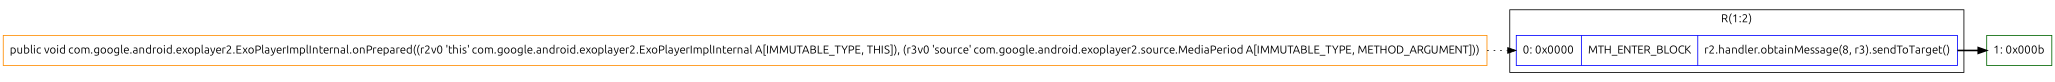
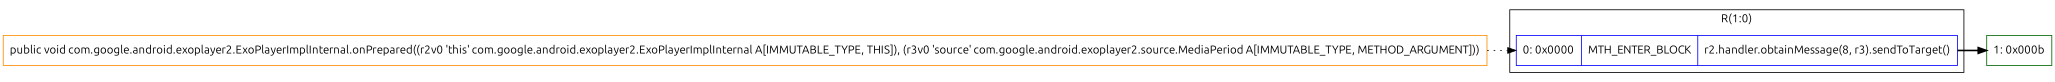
  digraph {
    rankdir=LR
    fontname=Ubuntu
    node [shape=record fontname=Ubuntu]
    edge [fontname=Ubuntu]
    n1 [color=blue label="{0\:\ 0x0000|MTH_ENTER_BLOCK\l|r2.handler.obtainMessage(8, r3).sendToTarget()\l}"]
    n2 [color=darkgreen label="{1\:\ 0x000b}"]
    n3 [label="{public void com.google.android.exoplayer2.ExoPlayerImplInternal.onPrepared((r2v0 'this' com.google.android.exoplayer2.ExoPlayerImplInternal A[IMMUTABLE_TYPE, THIS]), (r3v0 'source' com.google.android.exoplayer2.source.MediaPeriod A[IMMUTABLE_TYPE, METHOD_ARGUMENT])) }" color=darkorange]
    subgraph cluster_1 {
-     label="R(1:2)"
+     label="R(1:0)"
      n1
    }
    n1 -> n2 [style=bold]
    n3 -> n1 [style=dotted]
  }
